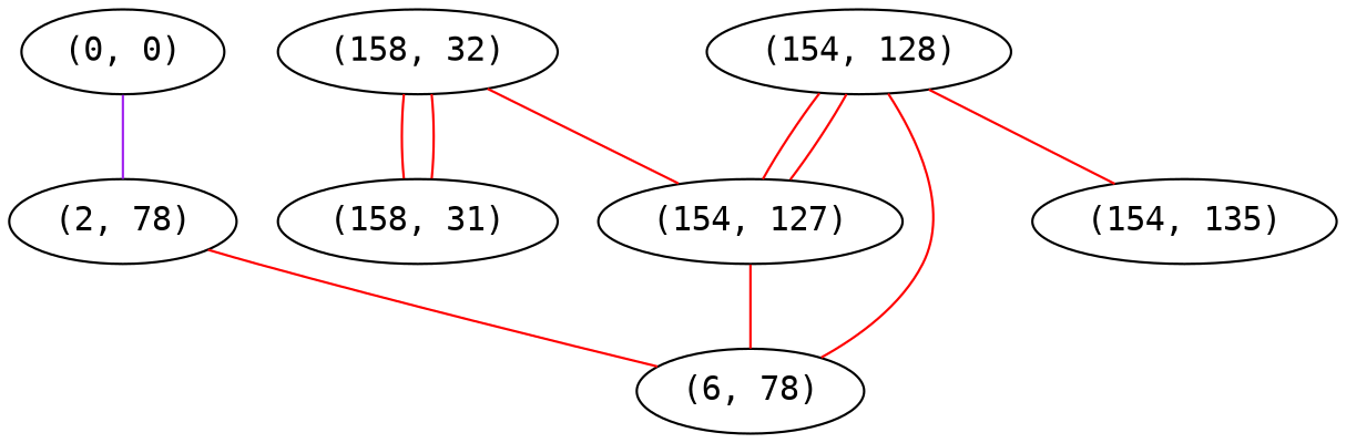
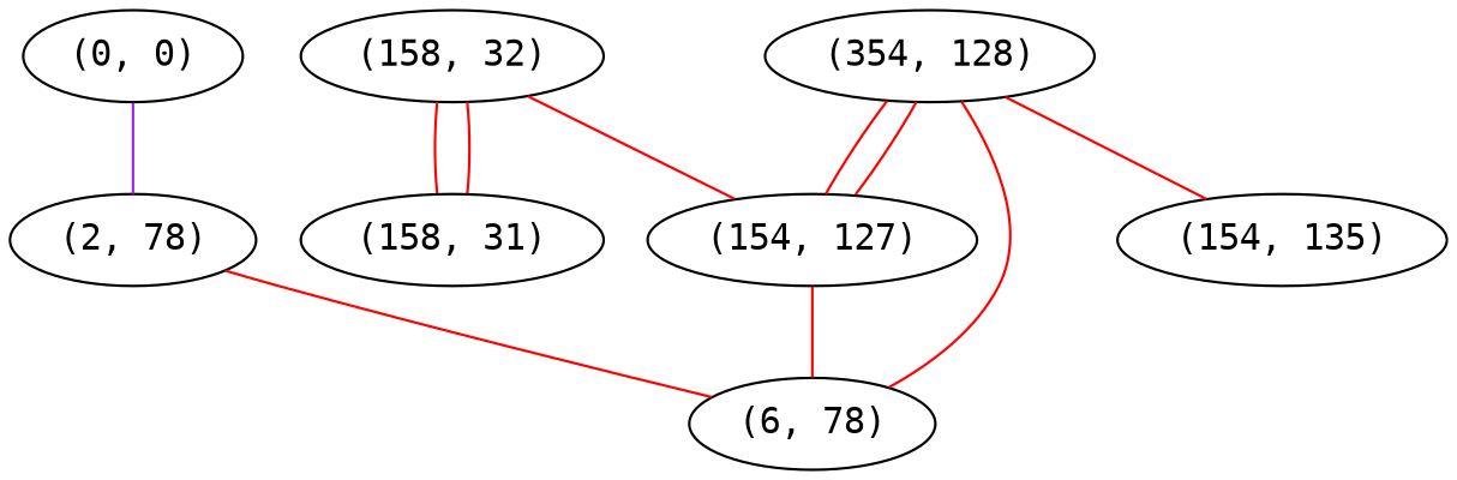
  graph {
    fontname="DejaVu Sans Mono"
    node [fontname="DejaVu Sans Mono"]
    edge [color=red fontname="DejaVu Sans Mono" weight=1]
    "(0, 0)"
    "(2, 78)"
    "(6, 78)"
    "(158, 32)"
    "(154, 127)"
    "(158, 31)"
-   "(154, 128)"
+   "(154, 128)" [label="(354, 128)"]
    "(154, 135)"
    "(0, 0)" -- "(2, 78)" [color=purple weight=4]
    "(2, 78)" -- "(6, 78)"
    "(158, 32)" -- "(154, 127)"
    "(158, 32)" -- "(158, 31)"
    "(158, 32)" -- "(158, 31)"
    "(154, 127)" -- "(6, 78)"
    "(154, 128)" -- "(6, 78)"
    "(154, 128)" -- "(154, 127)"
    "(154, 128)" -- "(154, 127)"
    "(154, 128)" -- "(154, 135)"
  }
